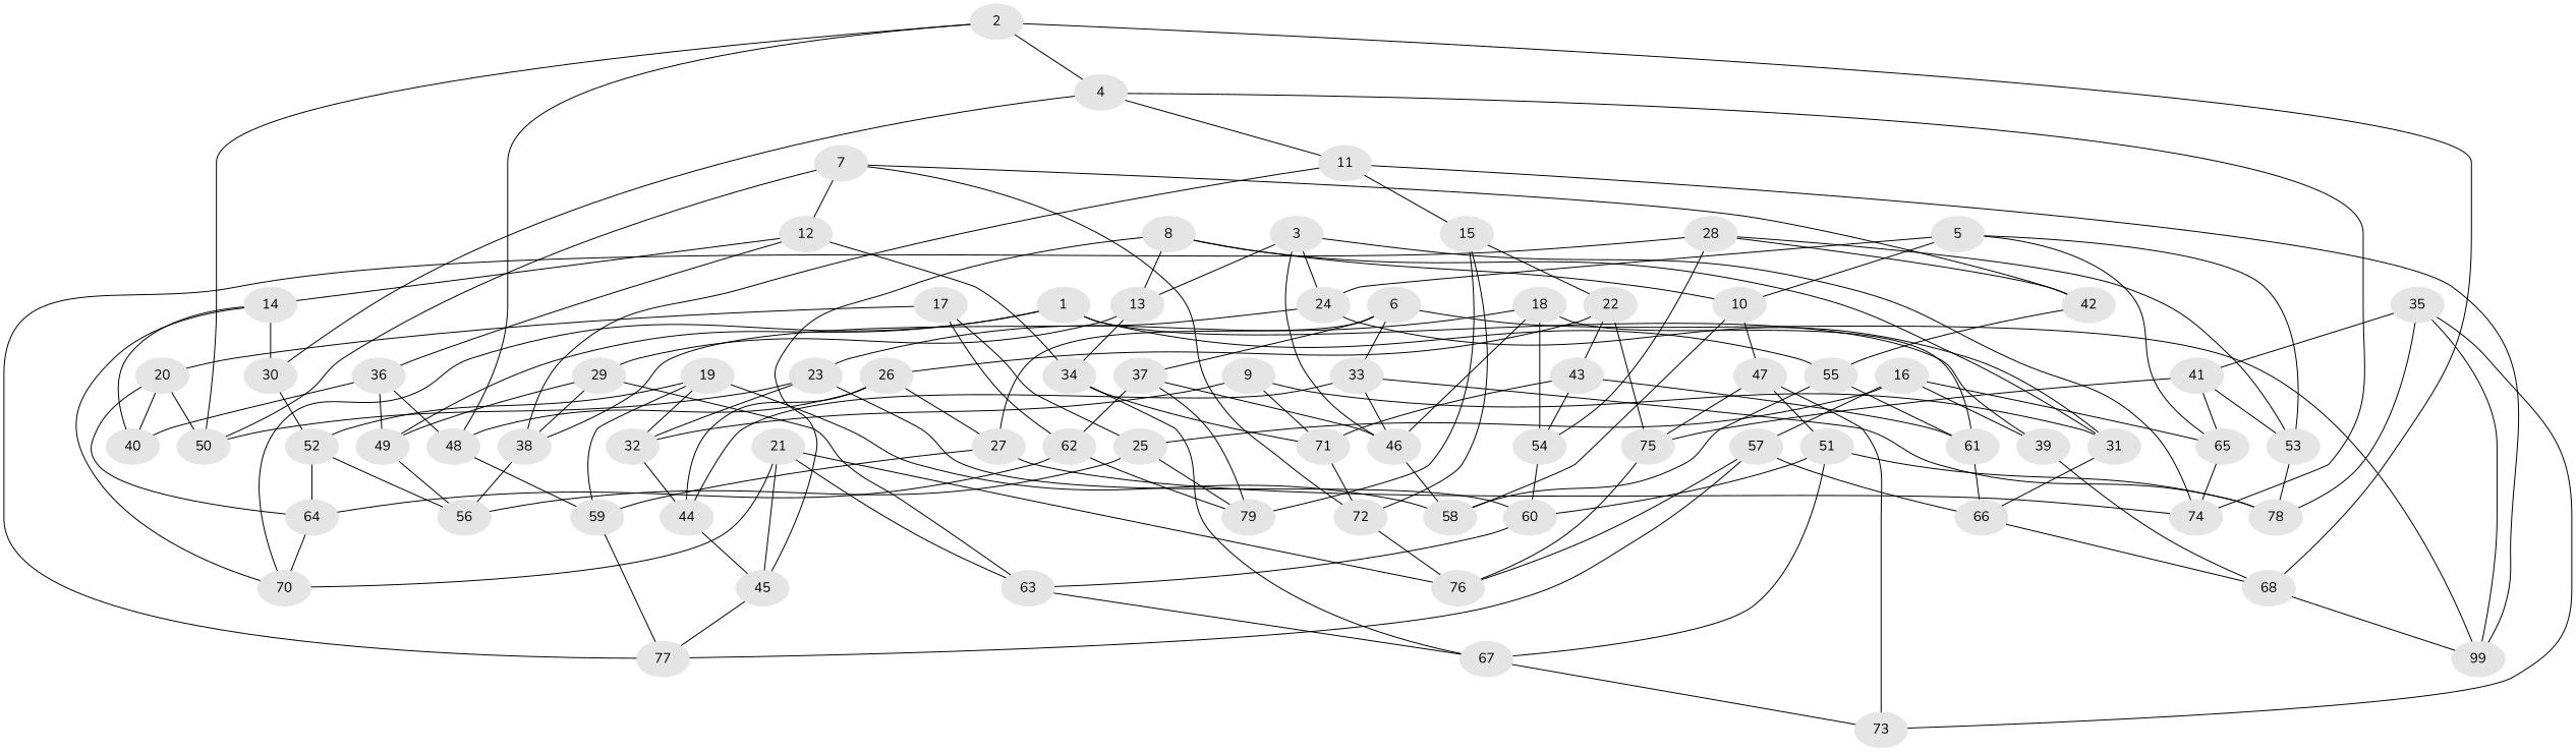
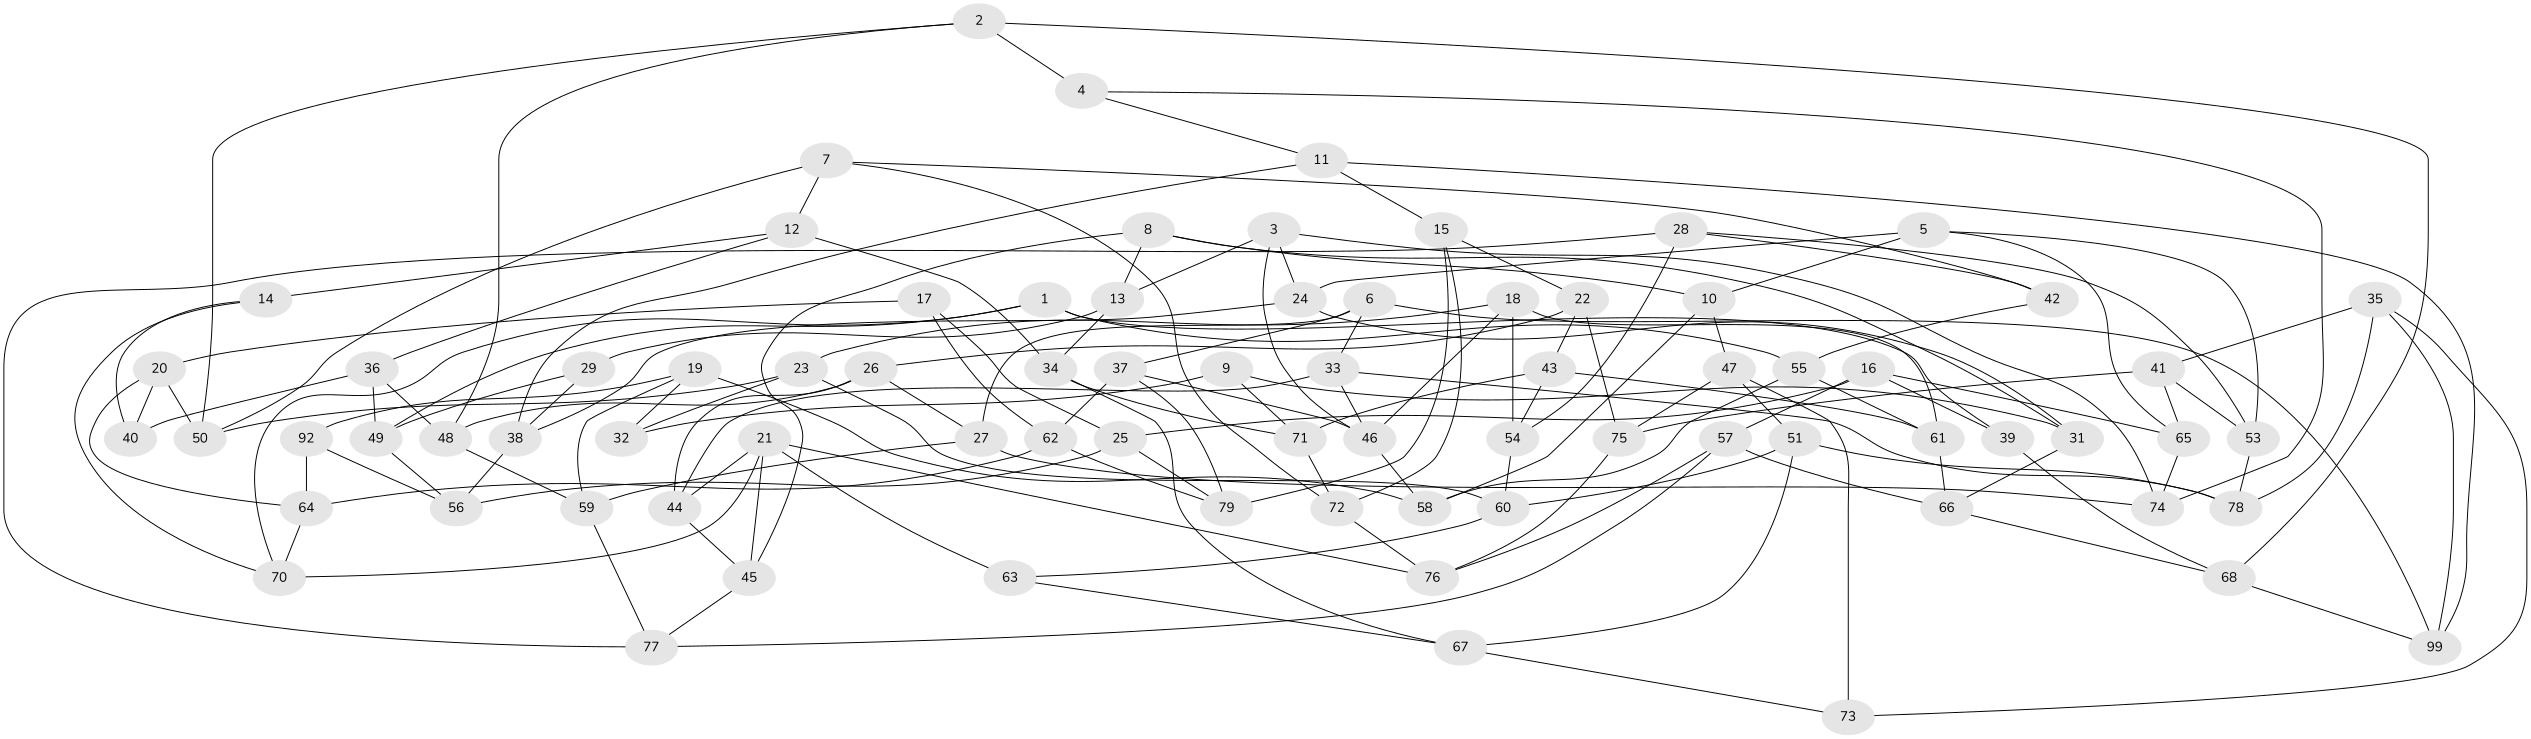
  graph {
    fontname=Nunito
    node [color=gray90 fontname=Nunito style=filled]
    edge [fontname=Nunito]
    1
    39
    49
    55
    70
    68
    56
    58
    61
    2
    4
    48
    50
    74
    11
-   30
    59
    n18 [label=99]
    3
    13
    24
    46
    34
    29
    31
    38
    15
-   52
+   52 [label=92]
    5
    10
    53
    65
    47
    78
    6
    27
    33
    37
    44
    79
    62
    7
    12
    42
    72
    14
    36
    76
    8
    45
    66
    77
    9
    32
    71
    73
    75
    51
    22
    40
    67
    63
    26
    43
    16
    25
    57
    17
    20
    64
    18
    23
    54
    60
    19
    21
    28
    35
    41
    1 -- 39
    1 -- 49
    1 -- 55
    1 -- 70
    39 -- 68
    49 -- 56
    55 -- 58
    55 -- 61
    68 -- n18
    61 -- 66
    2 -- 68
    2 -- 4
    2 -- 48
    2 -- 50
    4 -- 74
    4 -- 11
-   4 -- 30
    48 -- 59
    11 -- n18
    11 -- 38
    11 -- 15
-   30 -- 52
    59 -- 77
    3 -- 74
    3 -- 13
    3 -- 24
    3 -- 46
    13 -- 34
    13 -- 29
    24 -- 31
    24 -- 38
    46 -- 58
    34 -- 71
    34 -- 67
    29 -- 49
    29 -- 38
-   29 -- 63
    31 -- 66
    38 -- 56
    15 -- 79
    15 -- 72
    15 -- 22
    52 -- 56
    52 -- 64
    5 -- 24
    5 -- 10
    5 -- 53
    5 -- 65
    10 -- 58
    10 -- 47
    53 -- 78
    65 -- 74
    47 -- 73
    47 -- 75
    47 -- 51
    6 -- n18
    6 -- 27
    6 -- 33
    6 -- 37
    27 -- 74
    27 -- 59
    33 -- 46
    33 -- 78
    33 -- 44
    37 -- 46
    37 -- 79
    37 -- 62
    44 -- 45
    62 -- 79
    62 -- 64
    7 -- 50
    7 -- 12
    7 -- 42
    7 -- 72
    12 -- 34
    12 -- 14
    12 -- 36
    42 -- 55
    72 -- 76
    14 -- 70
-   14 -- 30
    14 -- 40
    36 -- 49
    36 -- 48
    36 -- 40
    8 -- 13
    8 -- 31
    8 -- 10
    8 -- 45
    45 -- 77
    66 -- 68
    9 -- 31
    9 -- 32
    9 -- 71
-   32 -- 44
+   21 -- 44
    71 -- 72
    75 -- 76
    51 -- 78
    51 -- 67
    51 -- 60
    22 -- 75
    22 -- 26
    22 -- 43
    67 -- 73
    63 -- 67
    26 -- 48
    26 -- 27
    26 -- 44
    43 -- 61
    43 -- 71
    43 -- 54
    16 -- 39
    16 -- 65
    16 -- 25
    16 -- 57
    25 -- 56
    25 -- 79
    57 -- 76
    57 -- 66
    57 -- 77
    17 -- 62
    17 -- 25
    17 -- 20
    20 -- 50
    20 -- 40
    20 -- 64
    64 -- 70
    18 -- 61
    18 -- 46
    18 -- 23
    18 -- 54
    23 -- 50
    23 -- 32
    23 -- 60
    54 -- 60
    60 -- 63
    19 -- 58
    19 -- 59
    19 -- 52
    19 -- 32
    21 -- 70
    21 -- 76
    21 -- 45
    21 -- 63
    28 -- 53
    28 -- 42
    28 -- 77
    28 -- 54
    35 -- n18
    35 -- 78
    35 -- 73
    35 -- 41
    41 -- 53
    41 -- 65
    41 -- 75
  }
